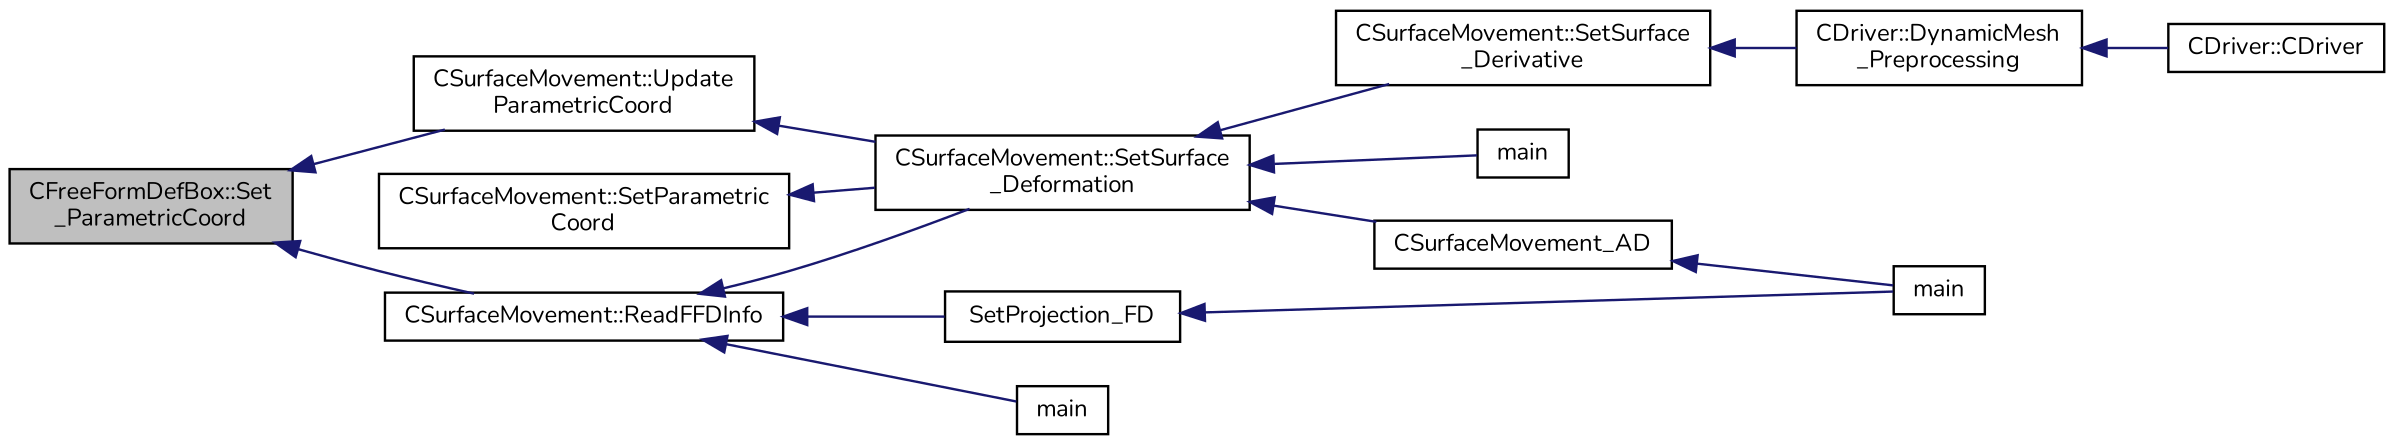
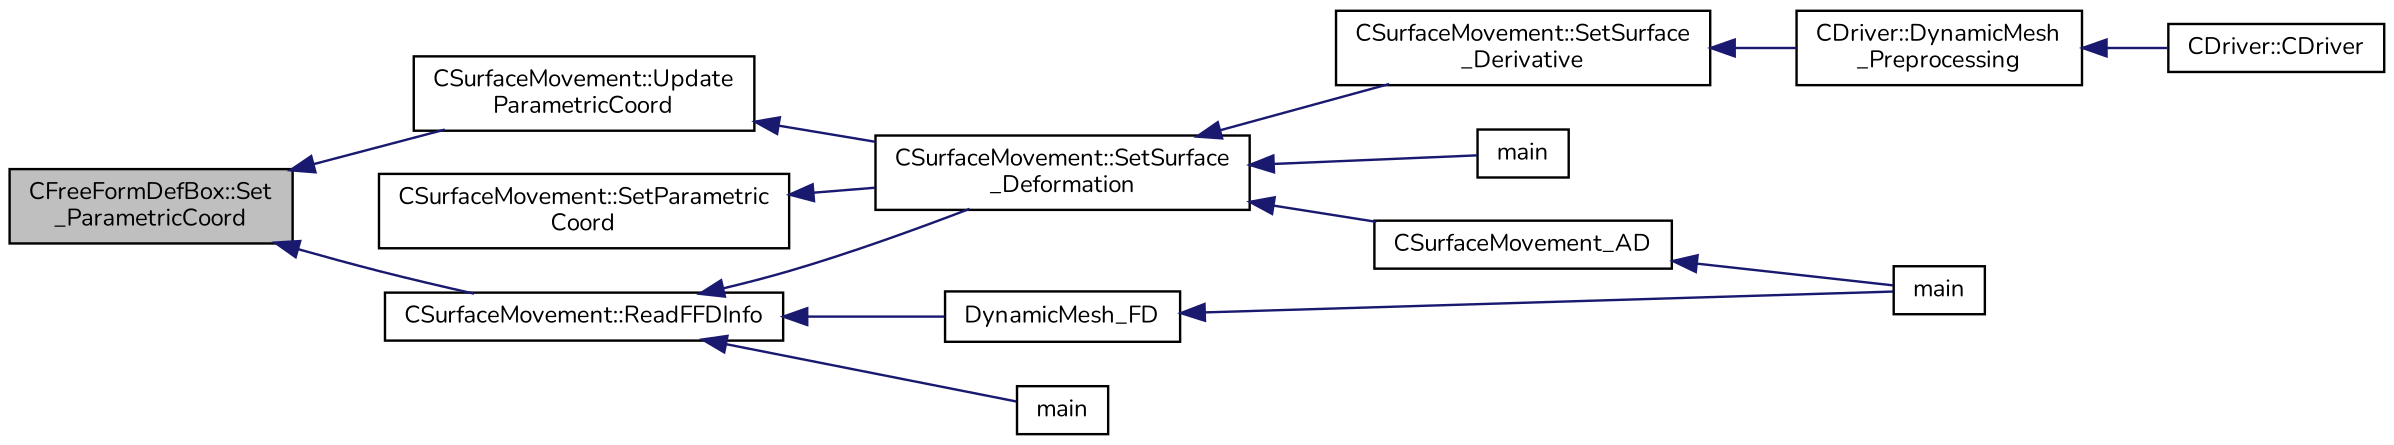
  digraph {
    fontname=Nunito
    rankdir=LR
    node [color=black fillcolor=white fontname=Nunito fontsize=10 shape=record style=filled]
    edge [color=midnightblue dir=back fontname=Nunito fontsize=10 labelfontname=Helvetica labelfontsize=10 style=solid]
    n1 [fillcolor=grey75 fontcolor=black height=0.2 label="CFreeFormDefBox::Set\l_ParametricCoord" width=0.4]
    n2 [height=0.2 label="CSurfaceMovement::Update\lParametricCoord" width=0.4]
    n3 [height=0.2 label="CSurfaceMovement::ReadFFDInfo" width=0.4]
    n4 [height=0.2 label="CSurfaceMovement::SetParametric\lCoord" width=0.4]
    n5 [height=0.2 label="CSurfaceMovement::SetSurface\l_Deformation" width=0.4]
-   n6 [height=0.2 label=SetProjection_FD width=0.4]
+   n6 [height=0.2 label=DynamicMesh_FD width=0.4]
    n7 [height=0.2 label=main width=0.4]
    n8 [height=0.2 label="CSurfaceMovement::SetSurface\l_Derivative" width=0.4]
    n9 [height=0.2 label=main width=0.4]
    n10 [height=0.2 label=CSurfaceMovement_AD width=0.4]
    n11 [height=0.2 label="CDriver::DynamicMesh\l_Preprocessing" width=0.4]
    n12 [height=0.2 label=main width=0.4]
    n13 [height=0.2 label="CDriver::CDriver" width=0.4]
    n1 -> n2
    n1 -> n3
    n2 -> n5
    n3 -> n5
    n3 -> n6
    n3 -> n7
    n4 -> n5
    n5 -> n8
    n5 -> n9
    n5 -> n10
    n6 -> n12
    n8 -> n11
    n10 -> n12
    n11 -> n13
  }
